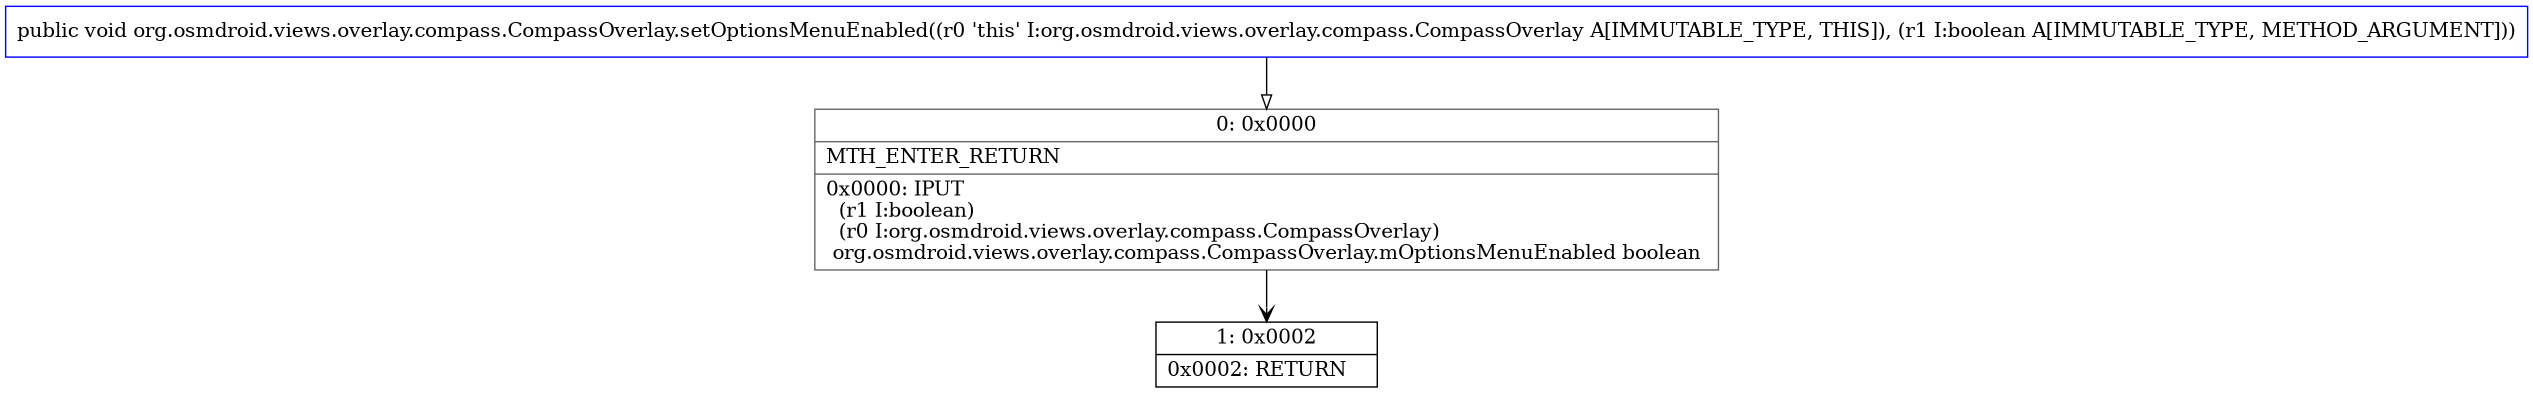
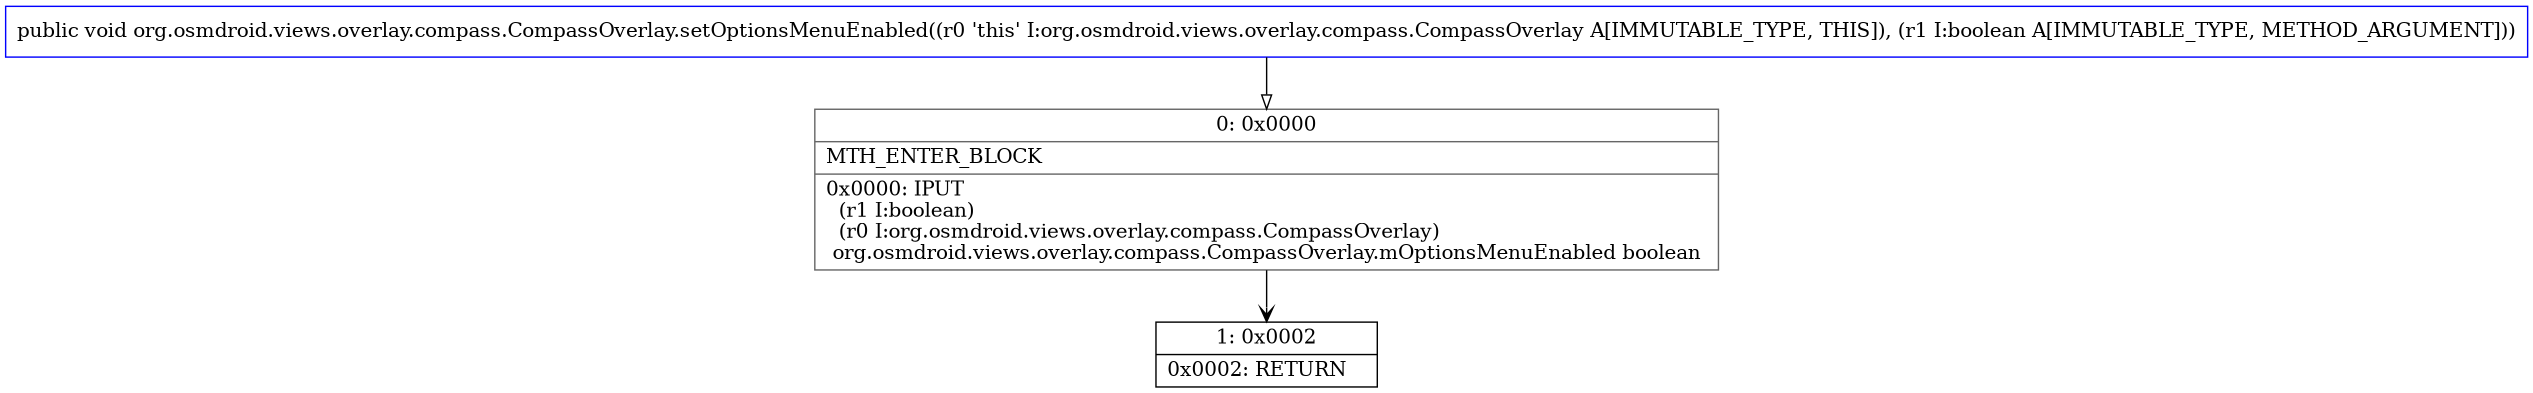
  digraph {
    fontname="DejaVu Serif"
    node [shape=record fontname="DejaVu Serif"]
    edge [fontname="DejaVu Serif"]
-   n1 [label="{0\:\ 0x0000|MTH_ENTER_RETURN\l|0x0000: IPUT  \l  (r1 I:boolean)\l  (r0 I:org.osmdroid.views.overlay.compass.CompassOverlay)\l org.osmdroid.views.overlay.compass.CompassOverlay.mOptionsMenuEnabled boolean \l}" color=gray40]
+   n1 [label="{0\:\ 0x0000|MTH_ENTER_BLOCK\l|0x0000: IPUT  \l  (r1 I:boolean)\l  (r0 I:org.osmdroid.views.overlay.compass.CompassOverlay)\l org.osmdroid.views.overlay.compass.CompassOverlay.mOptionsMenuEnabled boolean \l}" color=gray40]
    n2 [label="{1\:\ 0x0002|0x0002: RETURN   \l}" color=black]
    n3 [label="{public void org.osmdroid.views.overlay.compass.CompassOverlay.setOptionsMenuEnabled((r0 'this' I:org.osmdroid.views.overlay.compass.CompassOverlay A[IMMUTABLE_TYPE, THIS]), (r1 I:boolean A[IMMUTABLE_TYPE, METHOD_ARGUMENT])) }" color=blue]
    n1 -> n2 [arrowhead=vee]
    n3 -> n1 [arrowhead=onormal]
  }
